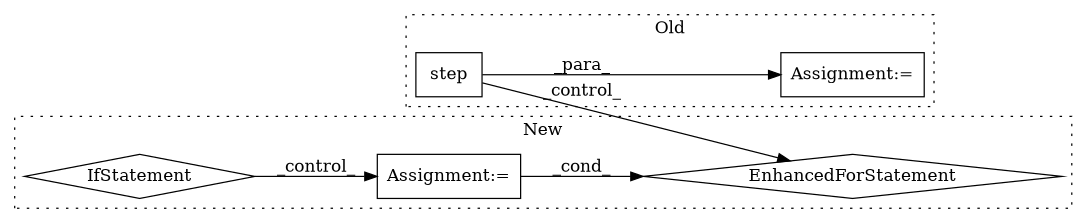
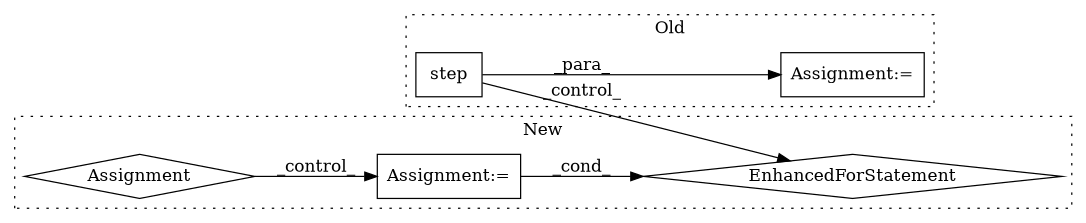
  digraph {
    rankdir=LR
    node [a=7 l="57,2" s="1650,1742" shape=box]
    n1 [a=32 l="5,1" label=step s="2251,2257"]
    n2 [l=2 label="Assignment:=" s=2244]
    n3 [a=70 label=EnhancedForStatement shape=diamond]
    n4 [label="Assignment:="]
-   n5 [a=25 l="4,2" label=IfStatement s="1486,1511" shape=diamond]
+   n5 [a=25 l="4,2" label=Assignment s="1486,1511" shape=diamond]
    subgraph cluster_1 {
      label=Old
      style=dotted
      n1
      n2
    }
    subgraph cluster_2 {
      label=New
      style=dotted
      n3
      n4
      n5
    }
    n1 -> n2 [label=_para_]
    n1 -> n3 [label=_control_]
    n4 -> n3 [label=_cond_]
    n5 -> n4 [label=_control_]
  }
